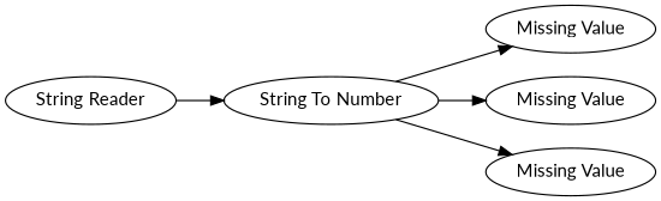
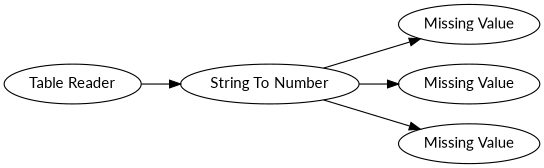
  digraph {
    rankdir=LR
    fontname=Lato
    node [fontname=Lato]
    edge [fontname=Lato]
    n1 [label="Missing Value"]
    n2 [label="String To Number"]
    n3 [label="Missing Value"]
    n4 [label="Missing Value"]
-   n5 [label="String Reader"]
+   n5 [label="Table Reader"]
    n2 -> n1
    n2 -> n3
    n2 -> n4
    n5 -> n2
  }
